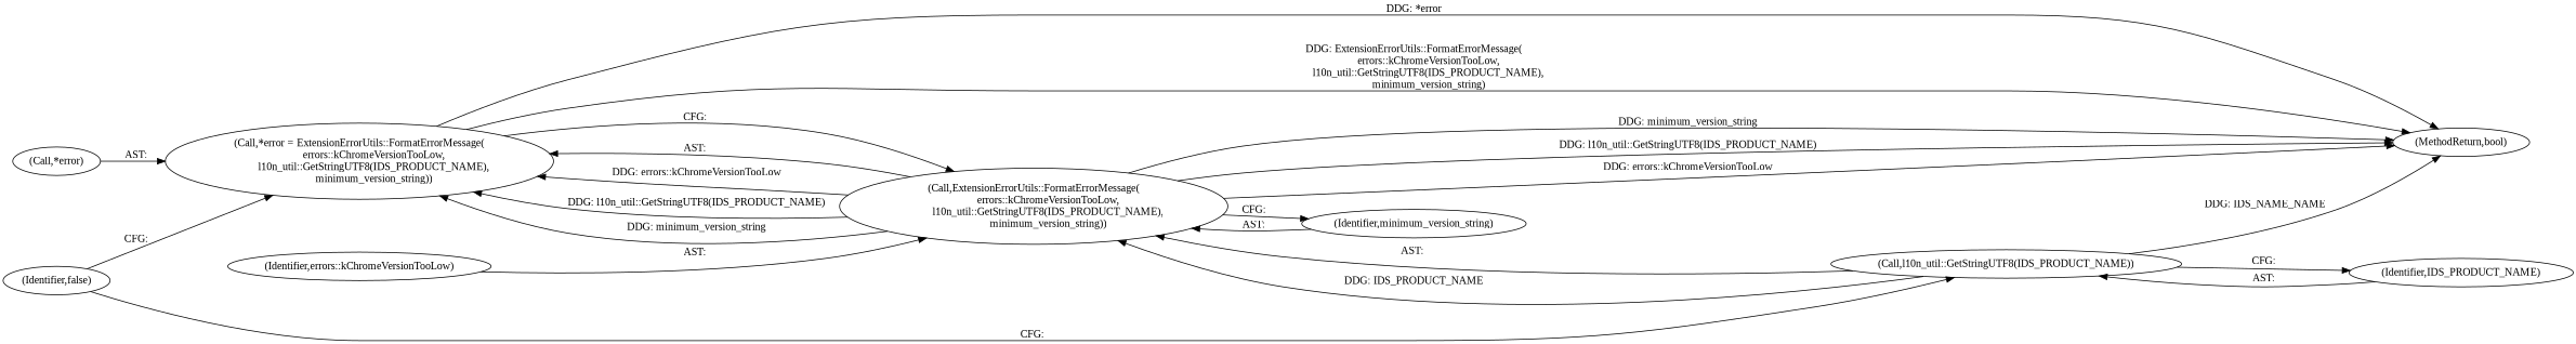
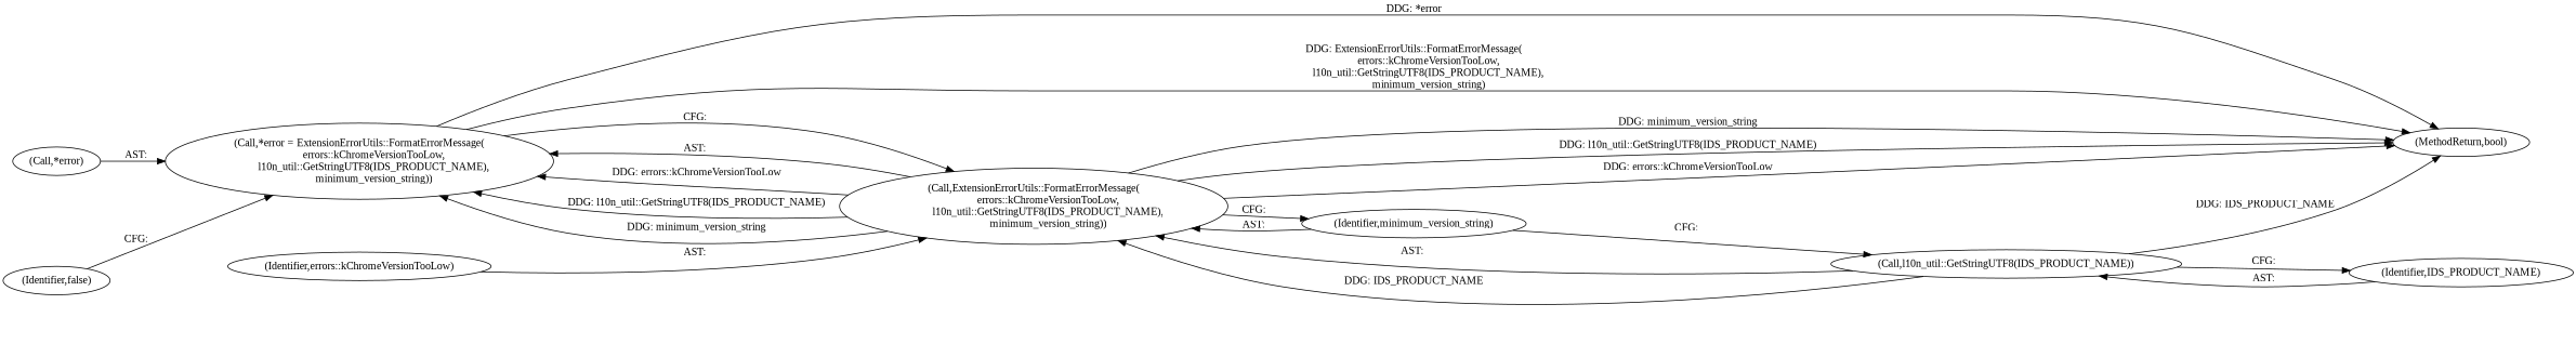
  digraph {
    fontname="Liberation Serif"
    rankdir=LR
    node [fontname="Liberation Serif"]
    edge [fontname="Liberation Serif"]
    n1 [label="(Call,*error = ExtensionErrorUtils::FormatErrorMessage(\n          errors::kChromeVersionTooLow,\n          l10n_util::GetStringUTF8(IDS_PRODUCT_NAME),\n          minimum_version_string))"]
    n2 [label="(Call,ExtensionErrorUtils::FormatErrorMessage(\n          errors::kChromeVersionTooLow,\n          l10n_util::GetStringUTF8(IDS_PRODUCT_NAME),\n          minimum_version_string))"]
    n3 [label="(MethodReturn,bool)"]
    n4 [label="(Identifier,minimum_version_string)"]
    n5 [label="(Call,l10n_util::GetStringUTF8(IDS_PRODUCT_NAME))"]
    n6 [label="(Identifier,IDS_PRODUCT_NAME)"]
    n7 [label="(Call,*error)"]
    n8 [label="(Identifier,errors::kChromeVersionTooLow)"]
    n9 [label="(Identifier,false)"]
    n1 -> n2 [label="CFG: "]
    n1 -> n3 [label="DDG: *error"]
    n1 -> n3 [label="DDG: ExtensionErrorUtils::FormatErrorMessage(\n          errors::kChromeVersionTooLow,\n          l10n_util::GetStringUTF8(IDS_PRODUCT_NAME),\n          minimum_version_string)"]
    n2 -> n1 [label="AST: "]
    n2 -> n1 [label="DDG: errors::kChromeVersionTooLow"]
    n2 -> n1 [label="DDG: l10n_util::GetStringUTF8(IDS_PRODUCT_NAME)"]
    n2 -> n1 [label="DDG: minimum_version_string"]
    n2 -> n3 [label="DDG: minimum_version_string"]
    n2 -> n3 [label="DDG: l10n_util::GetStringUTF8(IDS_PRODUCT_NAME)"]
    n2 -> n3 [label="DDG: errors::kChromeVersionTooLow"]
    n2 -> n4 [label="CFG: "]
    n4 -> n2 [label="AST: "]
-   n9 -> n5 [label="CFG: "]
+   n4 -> n5 [label="CFG: "]
    n5 -> n2 [label="AST: "]
    n5 -> n2 [label="DDG: IDS_PRODUCT_NAME"]
-   n5 -> n3 [label="DDG: IDS_NAME_NAME"]
+   n5 -> n3 [label="DDG: IDS_PRODUCT_NAME"]
    n5 -> n6 [label="CFG: "]
    n6 -> n5 [label="AST: "]
    n7 -> n1 [label="AST: "]
    n8 -> n2 [label="AST: "]
    n9 -> n1 [label="CFG: "]
  }
